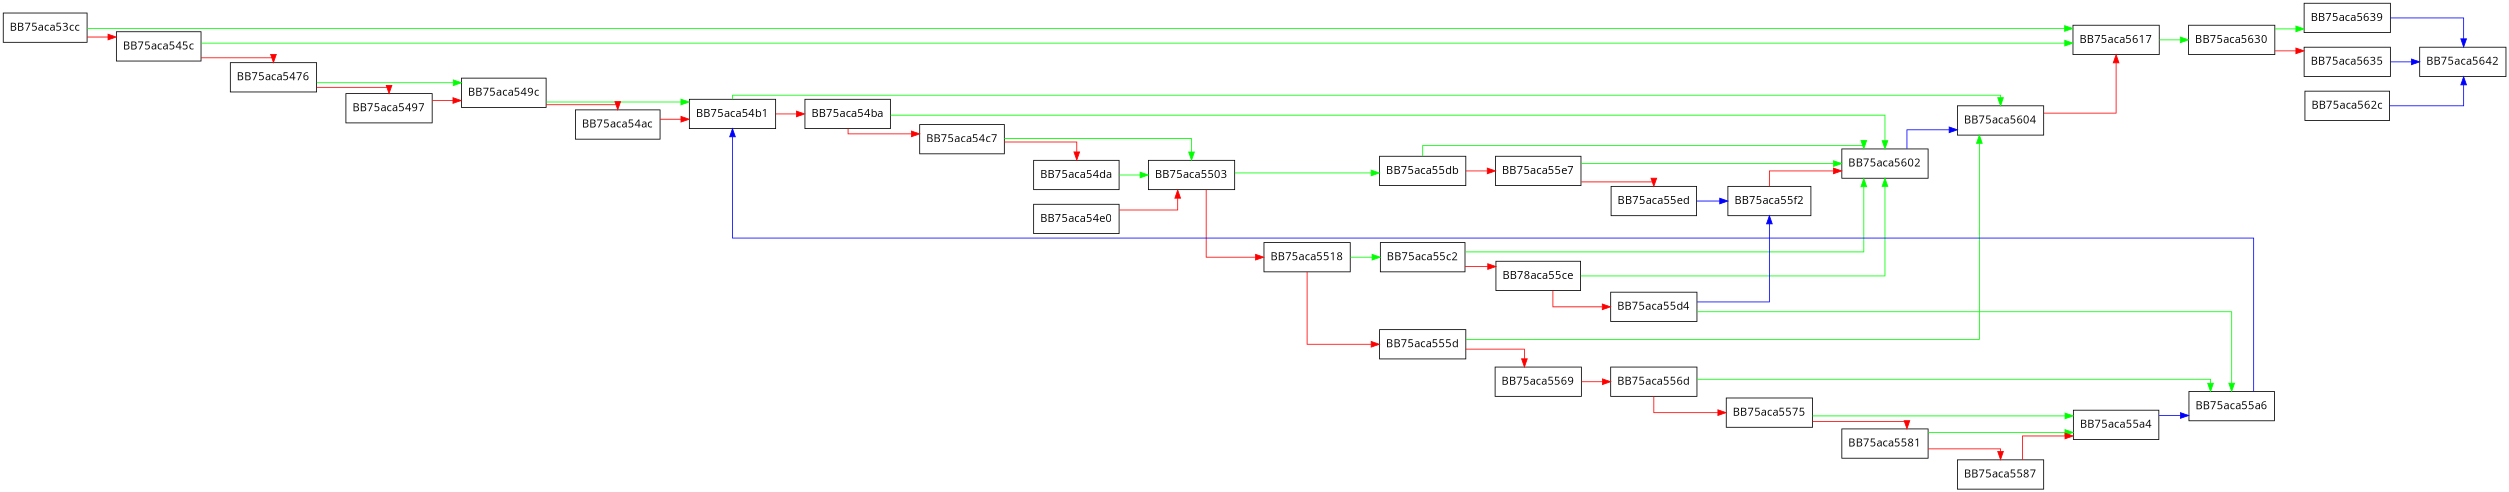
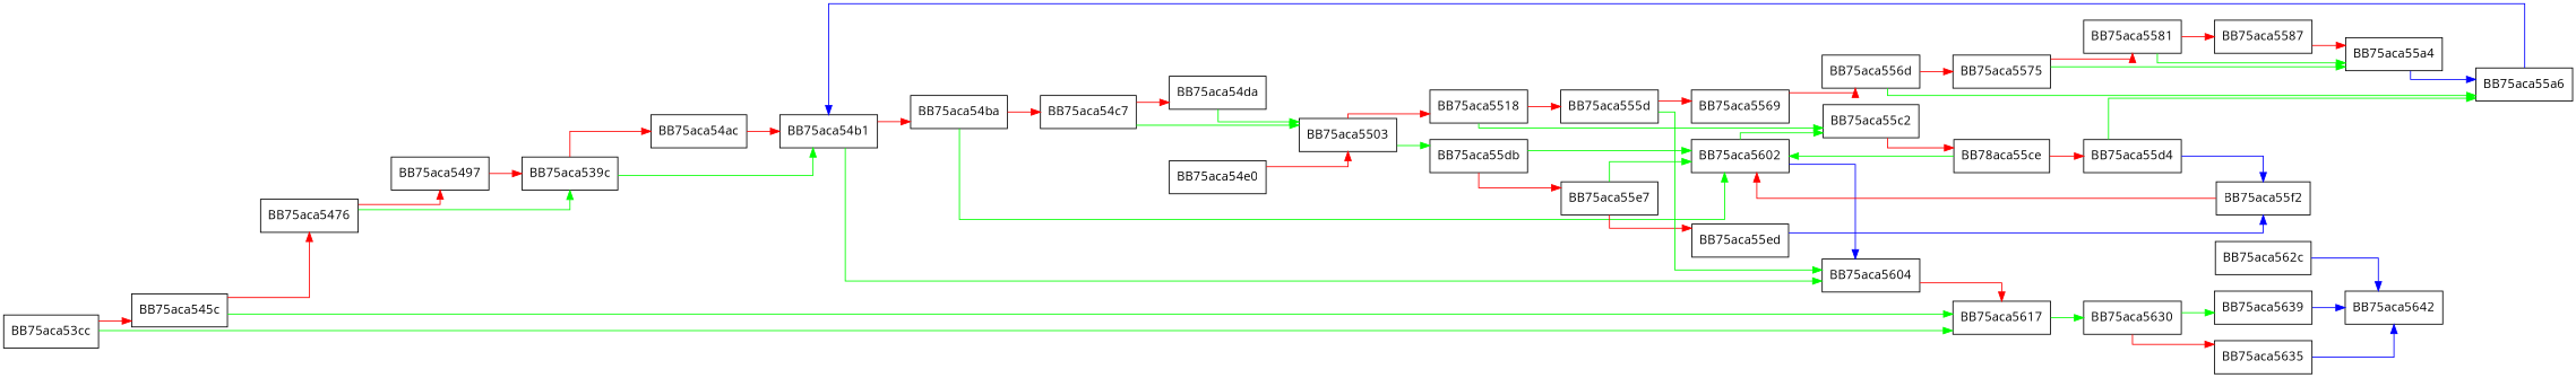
  digraph {
    fontname="Open Sans"
    rankdir=LR
    splines=ortho
    node [fontname="Open Sans" shape=box]
    edge [color=red fontname="Open Sans"]
    BB75aca53cc
    BB75aca5617
    BB75aca545c
    BB75aca5630
    BB75aca5476
    BB75aca5639
    BB75aca5635
    BB75aca562c
    BB75aca5642
-   BB75aca549c
+   BB75aca549c [label=BB75aca539c]
    BB75aca5497
    BB75aca54b1
    BB75aca54ac
    BB75aca5604
    BB75aca54ba
    BB75aca5602
    BB75aca54c7
    BB75aca5503
    BB75aca54da
    BB75aca55db
    BB75aca5518
    BB75aca55e7
    BB75aca55c2
    BB75aca555d
    BB75aca54e0
    BB75aca55ed
    n27 [label=BB78aca55ce]
    BB75aca5569
    BB75aca55d4
    BB75aca556d
    BB75aca55a6
    BB75aca5575
    BB75aca55a4
    BB75aca5581
    BB75aca5587
    BB75aca55f2
    BB75aca53cc -> BB75aca5617 [color=green]
    BB75aca53cc -> BB75aca545c
    BB75aca5617 -> BB75aca5630 [color=green]
    BB75aca545c -> BB75aca5617 [color=green]
    BB75aca545c -> BB75aca5476
    BB75aca5630 -> BB75aca5639 [color=green]
    BB75aca5630 -> BB75aca5635
    BB75aca5476 -> BB75aca549c [color=green]
    BB75aca5476 -> BB75aca5497
    BB75aca5639 -> BB75aca5642 [color=blue]
    BB75aca5635 -> BB75aca5642 [color=blue]
    BB75aca562c -> BB75aca5642 [color=blue]
    BB75aca549c -> BB75aca54b1 [color=green]
    BB75aca549c -> BB75aca54ac
    BB75aca5497 -> BB75aca549c
    BB75aca54b1 -> BB75aca5604 [color=green]
    BB75aca54b1 -> BB75aca54ba
    BB75aca54ac -> BB75aca54b1
    BB75aca5604 -> BB75aca5617
    BB75aca54ba -> BB75aca5602 [color=green]
    BB75aca54ba -> BB75aca54c7
    BB75aca5602 -> BB75aca5604 [color=blue]
    BB75aca54c7 -> BB75aca5503 [color=green]
    BB75aca54c7 -> BB75aca54da
    BB75aca5503 -> BB75aca55db [color=green]
    BB75aca5503 -> BB75aca5518
    BB75aca54da -> BB75aca5503 [color=green]
    BB75aca55db -> BB75aca5602 [color=green]
    BB75aca55db -> BB75aca55e7
    BB75aca5518 -> BB75aca55c2 [color=green]
    BB75aca5518 -> BB75aca555d
    BB75aca55e7 -> BB75aca5602 [color=green]
    BB75aca55e7 -> BB75aca55ed
-   BB75aca55c2 -> BB75aca5602 [color=green]
+   BB75aca5602 -> BB75aca55c2 [color=green]
    BB75aca55c2 -> n27
    BB75aca555d -> BB75aca5604 [color=green]
    BB75aca555d -> BB75aca5569
    BB75aca54e0 -> BB75aca5503
    BB75aca55ed -> BB75aca55f2 [color=blue]
    n27 -> BB75aca5602 [color=green]
    n27 -> BB75aca55d4
    BB75aca5569 -> BB75aca556d
    BB75aca55d4 -> BB75aca55a6 [color=green]
    BB75aca55d4 -> BB75aca55f2 [color=blue]
    BB75aca556d -> BB75aca55a6 [color=green]
    BB75aca556d -> BB75aca5575
    BB75aca55a6 -> BB75aca54b1 [color=blue]
    BB75aca5575 -> BB75aca55a4 [color=green]
    BB75aca5575 -> BB75aca5581
    BB75aca55a4 -> BB75aca55a6 [color=blue]
    BB75aca5581 -> BB75aca55a4 [color=green]
    BB75aca5581 -> BB75aca5587
    BB75aca5587 -> BB75aca55a4
    BB75aca55f2 -> BB75aca5602
  }
